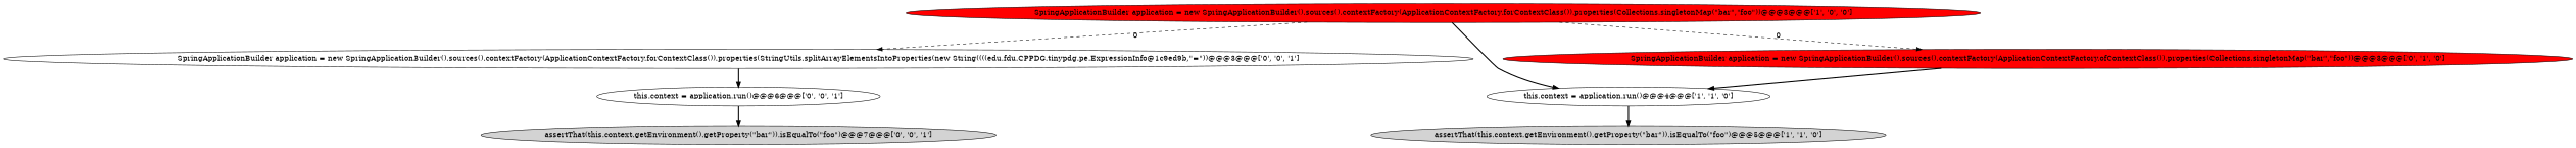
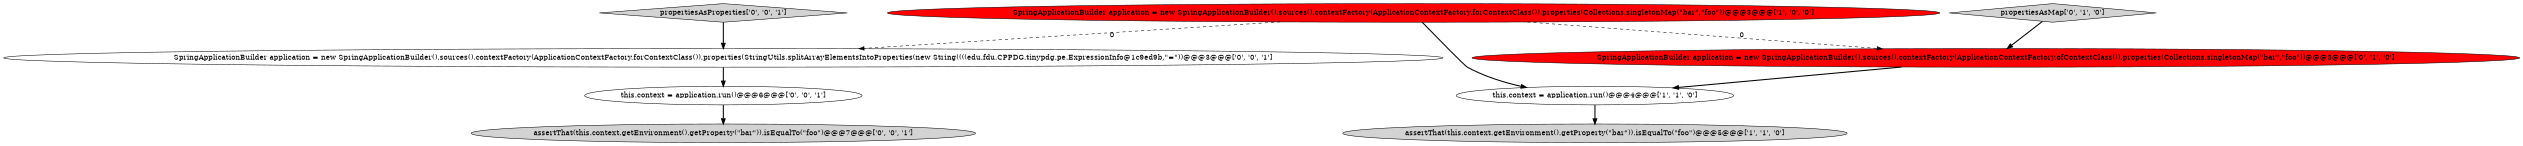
  digraph {
    node [fillcolor=lightgray shape=ellipse style=filled]
    edge [style=bold]
+   n1 [label="propertiesAsProperties['0', '0', '1']" shape=diamond]
    n2 [fillcolor=white label="SpringApplicationBuilder application = new SpringApplicationBuilder().sources().contextFactory(ApplicationContextFactory.forContextClass()).properties(StringUtils.splitArrayElementsIntoProperties(new String((((edu.fdu.CPPDG.tinypdg.pe.ExpressionInfo@1c9ed9b,\"=\"))@@@3@@@['0', '0', '1']"]
    n3 [fillcolor=white label="this.context = application.run()@@@6@@@['0', '0', '1']"]
    n4 [fillcolor=white label="this.context = application.run()@@@4@@@['1', '1', '0']"]
    n5 [label="assertThat(this.context.getEnvironment().getProperty(\"bar\")).isEqualTo(\"foo\")@@@5@@@['1', '1', '0']"]
+   n6 [label="propertiesAsMap['0', '1', '0']" shape=diamond]
    n7 [fillcolor=red label="SpringApplicationBuilder application = new SpringApplicationBuilder().sources().contextFactory(ApplicationContextFactory.ofContextClass()).properties(Collections.singletonMap(\"bar\",\"foo\"))@@@3@@@['0', '1', '0']"]
    n8 [label="assertThat(this.context.getEnvironment().getProperty(\"bar\")).isEqualTo(\"foo\")@@@7@@@['0', '0', '1']"]
    n9 [fillcolor=red label="SpringApplicationBuilder application = new SpringApplicationBuilder().sources().contextFactory(ApplicationContextFactory.forContextClass()).properties(Collections.singletonMap(\"bar\",\"foo\"))@@@3@@@['1', '0', '0']"]
+   n1 -> n2
    n2 -> n3
    n3 -> n8
    n4 -> n5
+   n6 -> n7
    n7 -> n4
    n9 -> n2 [label=0 style=dashed]
    n9 -> n4
    n9 -> n7 [label=0 style=dashed]
  }
